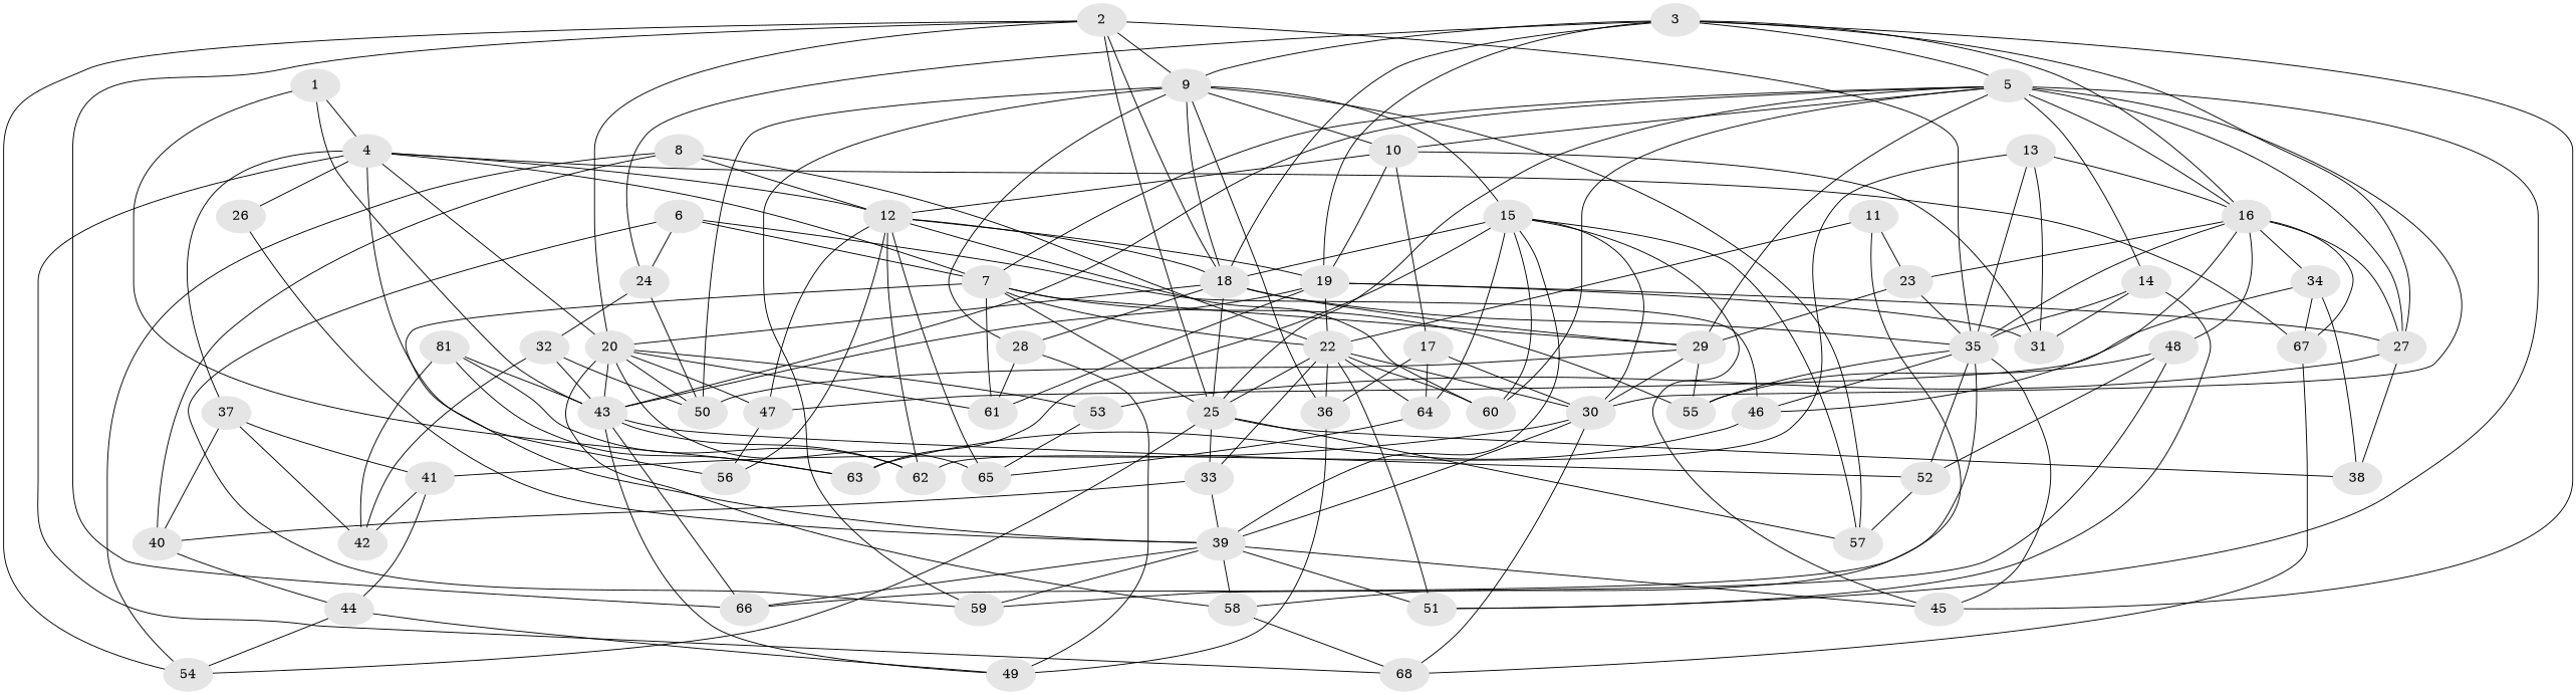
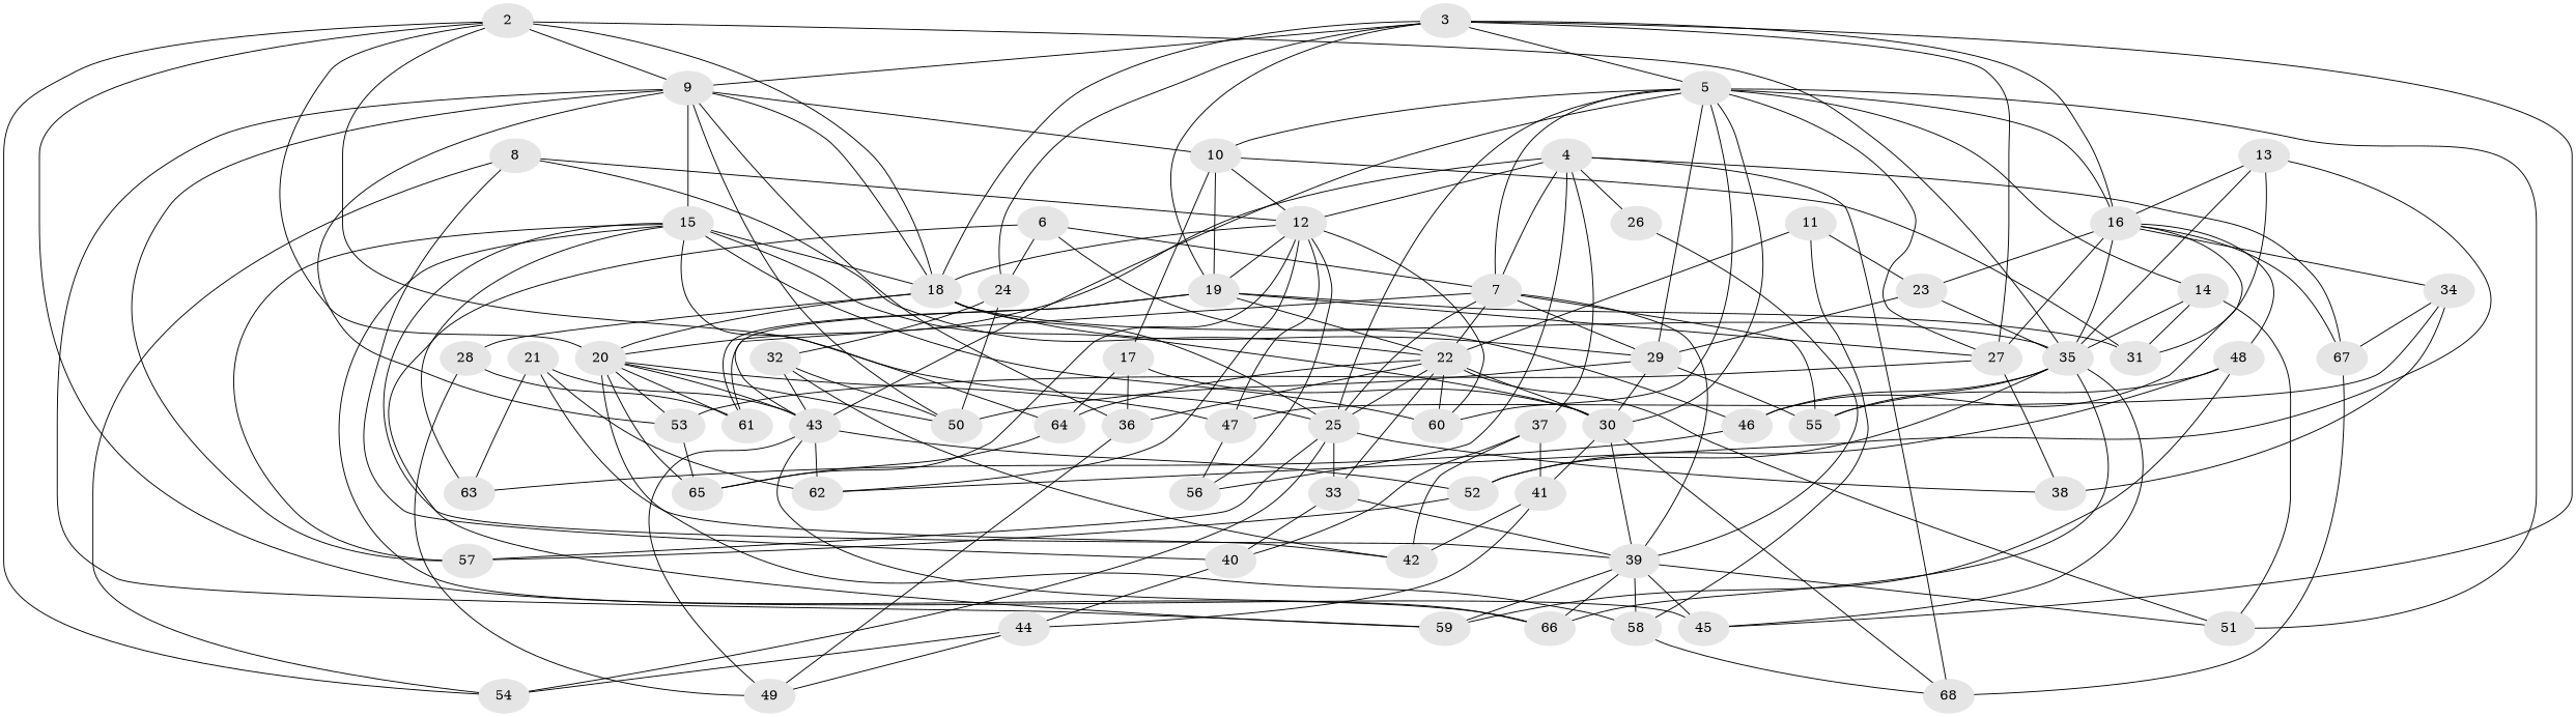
  graph {
    node [color=gray90 style=filled]
    edge [weight=1.0]
-   1
    4
    43
    63
    20
    7
    12
    26
    37
    56
    67
    68
    66
    62
    49
    52
    2
    9
    18
    25
    35
    54
    10
    59
    15
    28
    36
    50
    57
    29
    61
    58
    47
    65
    53
    33
    38
    45
    46
    55
    3
    5
    16
    19
    24
    27
    14
    30
    51
    60
    23
    34
    48
    22
    31
    32
    39
    40
    42
    41
    17
    6
    64
    8
    44
    11
    13
-   21 [label=81]
-   1 -- 4 [weight=2.0]
-   1 -- 43
-   1 -- 63
+   21
    4 -- 20
    4 -- 7
    4 -- 12
    4 -- 26 [weight=2.0]
    4 -- 37
    4 -- 56 [weight=2.0]
    4 -- 67
    4 -- 68
    43 -- 66
    43 -- 62
    43 -- 49
    43 -- 52
    20 -- 43
    20 -- 50
    20 -- 61
    20 -- 58
    20 -- 47
    20 -- 65
    20 -- 53
    7 -- 25
    7 -- 29 [weight=2.0]
    7 -- 61
    7 -- 55
    7 -- 22
    7 -- 39
    12 -- 56
    12 -- 62
    12 -- 18
    12 -- 47
    12 -- 65
    12 -- 19
    12 -- 60
    26 -- 39 [weight=2.0]
    37 -- 40
    37 -- 42
    37 -- 41
    67 -- 68
    52 -- 57
    2 -- 20
    2 -- 66
    2 -- 9
    2 -- 18
    2 -- 25
    2 -- 35 [weight=2.0]
    2 -- 54
    9 -- 18
    9 -- 10
    9 -- 59
    9 -- 15 [weight=3.0]
-   9 -- 28
+   9 -- 53
    9 -- 36
    9 -- 50
    9 -- 57
    18 -- 20
    18 -- 25
    18 -- 35
    18 -- 28
    18 -- 29
    25 -- 54
    25 -- 57
    25 -- 33
    25 -- 38 [weight=2.0]
    35 -- 66
    35 -- 52
    35 -- 45
    35 -- 46
    35 -- 55
    10 -- 12
    10 -- 19 [weight=3.0]
    10 -- 31
    10 -- 17
    15 -- 63
    15 -- 18
    15 -- 57
    15 -- 45
    15 -- 30 [weight=2.0]
    15 -- 60
    15 -- 39
    15 -- 64
    28 -- 49
    28 -- 61
    36 -- 49
    29 -- 50
    29 -- 55
    29 -- 30
    58 -- 68
    47 -- 56
    53 -- 65
    33 -- 39
    33 -- 40
    46 -- 63
    3 -- 9
    3 -- 18
    3 -- 45
    3 -- 5
    3 -- 16
    3 -- 19
    3 -- 24
    3 -- 27
    5 -- 43
    5 -- 7
    5 -- 25
    5 -- 10
    5 -- 29
    5 -- 16
    5 -- 27
    5 -- 14
    5 -- 30
    5 -- 51
    5 -- 60
    16 -- 67
    16 -- 35
    16 -- 46
    16 -- 27
    16 -- 23
    16 -- 34
    16 -- 48
    19 -- 43 [weight=3.0]
    19 -- 61
    19 -- 27
    19 -- 22
    19 -- 31
    24 -- 50
    24 -- 32
    27 -- 53
    27 -- 38
    14 -- 35
    14 -- 51
    14 -- 31
    30 -- 68
    30 -- 39 [weight=2.0]
    30 -- 41
    23 -- 35
    23 -- 29
    34 -- 67
    34 -- 47
    34 -- 38
    48 -- 52
    48 -- 59
    48 -- 55
    22 -- 25
    22 -- 36
    22 -- 33
    22 -- 30
    22 -- 51
    22 -- 60
    22 -- 64
    32 -- 43
    32 -- 50
    32 -- 42
    39 -- 66
    39 -- 59
    39 -- 58
    39 -- 45
    39 -- 51
    40 -- 44
    41 -- 42
    41 -- 44
    17 -- 36
    17 -- 30
    17 -- 64
    6 -- 7
    6 -- 59
    6 -- 46
    6 -- 24
    64 -- 65
    8 -- 12
    8 -- 54
    8 -- 22
    8 -- 40
    44 -- 49
    44 -- 54
    11 -- 58
    11 -- 23
    11 -- 22 [weight=2.0]
    13 -- 62
    13 -- 35
    13 -- 16
    13 -- 31
    21 -- 43
    21 -- 63
    21 -- 62
    21 -- 42
  }
